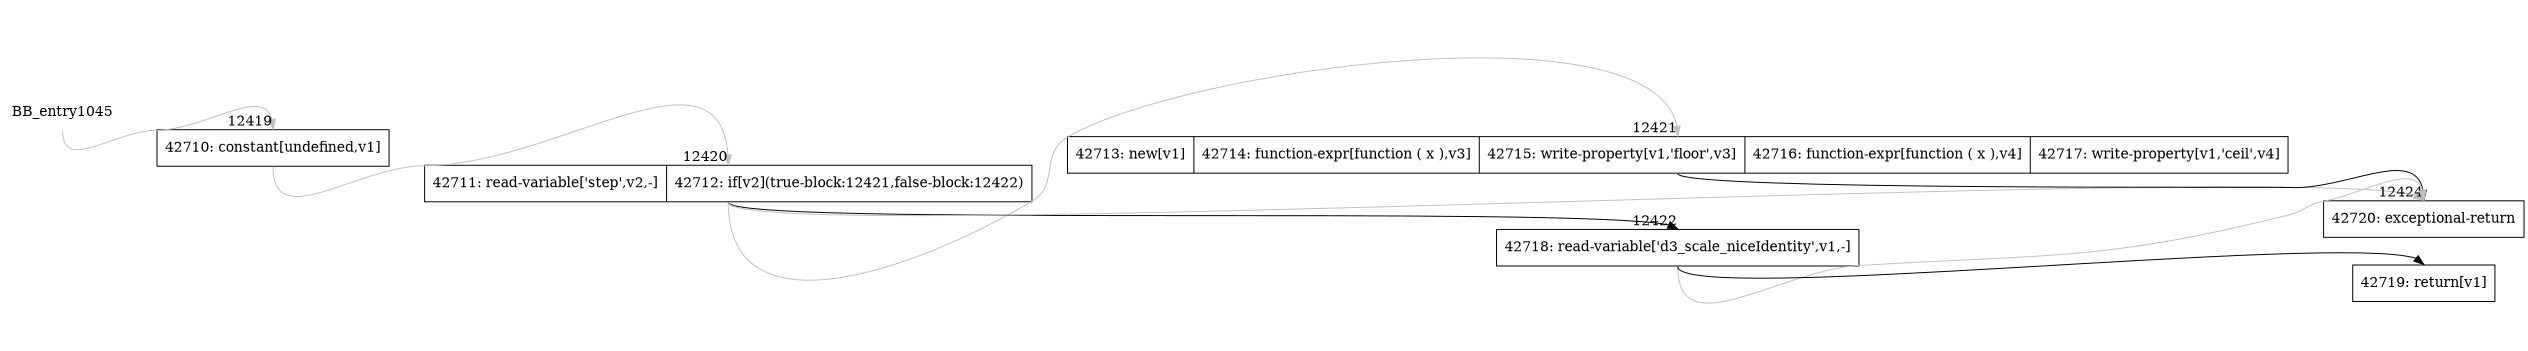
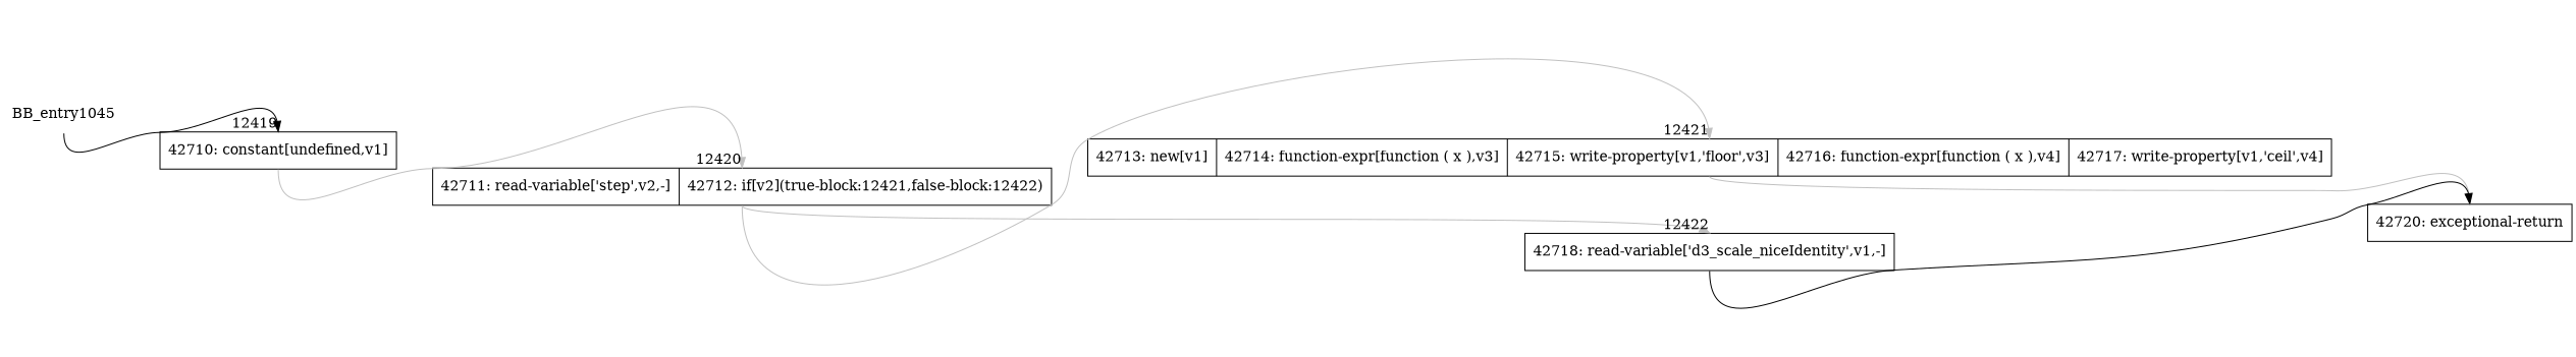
  digraph {
    rankdir=LR
    node [shape=record]
    edge [headport=n tailport=s color=gray]
    n1 [label=BB_entry1045 shape=none]
    n2 [label="{42710: constant[undefined,v1]}"]
    n3 [label="{42711: read-variable['step',v2,-]|42712: if[v2](true-block:12421,false-block:12422)}"]
    n4 [label="{42713: new[v1]|42714: function-expr[function ( x ),v3]|42715: write-property[v1,'floor',v3]|42716: function-expr[function ( x ),v4]|42717: write-property[v1,'ceil',v4]}"]
    n5 [label="{42718: read-variable['d3_scale_niceIdentity',v1,-]}"]
    n6 [label="{42720: exceptional-return}"]
-   n7 [label="{42719: return[v1]}"]
-   n1 -> n2 [headlabel="    12419"]
+   n1 -> n2 [headlabel="    12419" color=""]
    n2 -> n3 [headlabel="      12420"]
    n3 -> n4 [headlabel="      12421"]
-   n3 -> n5 [headlabel="      12422" color=""]
-   n3 -> n6 [headlabel="      12424"]
-   n4 -> n6 [color=black]
-   n5 -> n6
-   n5 -> n7 [color=""]
+   n3 -> n5 [headlabel="      12422"]
+   n4 -> n6
+   n5 -> n6 [color=black]
  }
